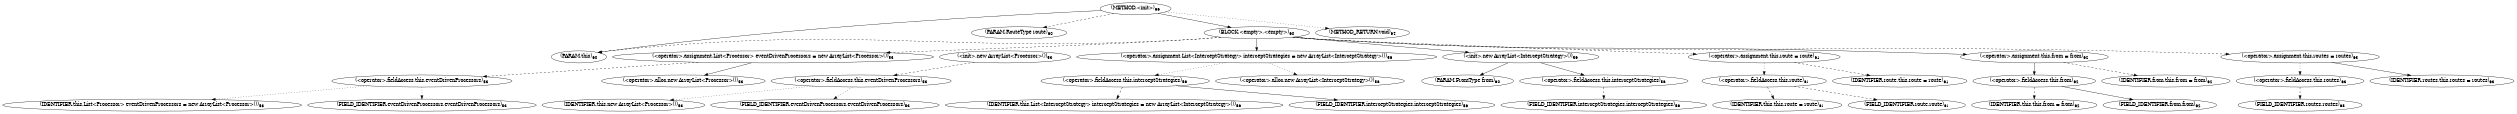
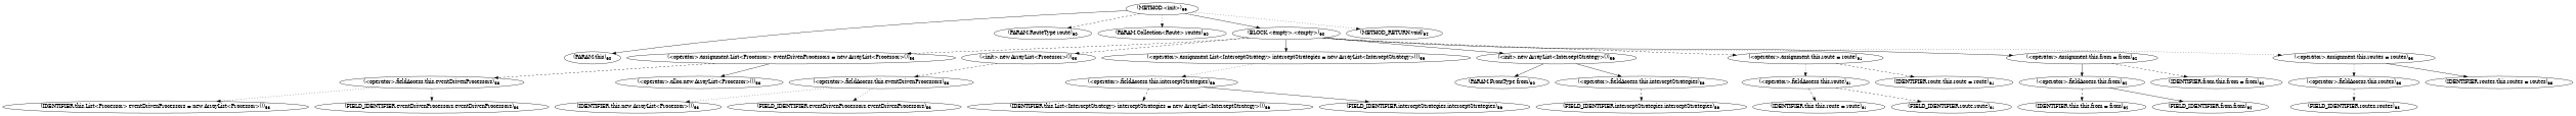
  digraph {
    edge [style=dashed]
    n1 [label=<(METHOD,&lt;init&gt;)<SUB>66</SUB>>]
    n2 [label=<(PARAM,this)<SUB>60</SUB>>]
    n3 [label=<(PARAM,RouteType route)<SUB>60</SUB>>]
+   n4 [label=<(PARAM,Collection&lt;Route&gt; routes)<SUB>60</SUB>>]
    n5 [label=<(BLOCK,&lt;empty&gt;,&lt;empty&gt;)<SUB>60</SUB>>]
    n6 [label=<(METHOD_RETURN,void)<SUB>64</SUB>>]
    n7 [label=<(PARAM,FromType from)<SUB>60</SUB>>]
    n8 [label=<(&lt;operator&gt;.assignment,List&lt;Processor&gt; eventDrivenProcessors = new ArrayList&lt;Processor&gt;())<SUB>53</SUB>>]
    n9 [label=<(&lt;init&gt;,new ArrayList&lt;Processor&gt;())<SUB>53</SUB>>]
    n10 [label=<(&lt;operator&gt;.assignment,List&lt;InterceptStrategy&gt; interceptStrategies = new ArrayList&lt;InterceptStrategy&gt;())<SUB>56</SUB>>]
    n11 [label=<(&lt;init&gt;,new ArrayList&lt;InterceptStrategy&gt;())<SUB>56</SUB>>]
    n12 [label=<(&lt;operator&gt;.assignment,this.route = route)<SUB>61</SUB>>]
    n13 [label=<(&lt;operator&gt;.assignment,this.from = from)<SUB>62</SUB>>]
    n14 [label=<(&lt;operator&gt;.assignment,this.routes = routes)<SUB>63</SUB>>]
    n15 [label=<(&lt;operator&gt;.fieldAccess,this.eventDrivenProcessors)<SUB>53</SUB>>]
    n16 [label=<(&lt;operator&gt;.alloc,new ArrayList&lt;Processor&gt;())<SUB>53</SUB>>]
    n17 [label=<(&lt;operator&gt;.fieldAccess,this.eventDrivenProcessors)<SUB>53</SUB>>]
    n18 [label=<(&lt;operator&gt;.fieldAccess,this.interceptStrategies)<SUB>56</SUB>>]
-   n19 [label=<(&lt;operator&gt;.alloc,new ArrayList&lt;InterceptStrategy&gt;())<SUB>56</SUB>>]
    n20 [label=<(&lt;operator&gt;.fieldAccess,this.interceptStrategies)<SUB>56</SUB>>]
    n21 [label=<(&lt;operator&gt;.fieldAccess,this.route)<SUB>61</SUB>>]
    n22 [label=<(IDENTIFIER,route,this.route = route)<SUB>61</SUB>>]
    n23 [label=<(&lt;operator&gt;.fieldAccess,this.from)<SUB>62</SUB>>]
    n24 [label=<(IDENTIFIER,from,this.from = from)<SUB>62</SUB>>]
    n25 [label=<(&lt;operator&gt;.fieldAccess,this.routes)<SUB>63</SUB>>]
    n26 [label=<(IDENTIFIER,routes,this.routes = routes)<SUB>63</SUB>>]
    n27 [label=<(IDENTIFIER,this,List&lt;Processor&gt; eventDrivenProcessors = new ArrayList&lt;Processor&gt;())<SUB>53</SUB>>]
    n28 [label=<(FIELD_IDENTIFIER,eventDrivenProcessors,eventDrivenProcessors)<SUB>53</SUB>>]
    n29 [label=<(IDENTIFIER,this,new ArrayList&lt;Processor&gt;())<SUB>53</SUB>>]
    n30 [label=<(FIELD_IDENTIFIER,eventDrivenProcessors,eventDrivenProcessors)<SUB>53</SUB>>]
    n31 [label=<(IDENTIFIER,this,List&lt;InterceptStrategy&gt; interceptStrategies = new ArrayList&lt;InterceptStrategy&gt;())<SUB>56</SUB>>]
    n32 [label=<(FIELD_IDENTIFIER,interceptStrategies,interceptStrategies)<SUB>56</SUB>>]
    n33 [label=<(FIELD_IDENTIFIER,interceptStrategies,interceptStrategies)<SUB>56</SUB>>]
    n34 [label=<(IDENTIFIER,this,this.route = route)<SUB>61</SUB>>]
    n35 [label=<(FIELD_IDENTIFIER,route,route)<SUB>61</SUB>>]
    n36 [label=<(IDENTIFIER,this,this.from = from)<SUB>62</SUB>>]
    n37 [label=<(FIELD_IDENTIFIER,from,from)<SUB>62</SUB>>]
    n38 [label=<(FIELD_IDENTIFIER,routes,routes)<SUB>68</SUB>>]
    n1 -> n2 [style=solid]
    n1 -> n3
+   n1 -> n4 [style=dotted]
    n1 -> n5 [style=solid]
    n1 -> n6 [style=dotted]
    n5 -> n8
-   n5 -> n2
+   n5 -> n9
    n5 -> n10 [style=solid]
    n5 -> n11 [style=solid]
    n5 -> n12
    n5 -> n13 [style=solid]
-   n5 -> n14
+   n5 -> n14 [style=dotted]
    n8 -> n15
    n8 -> n16 [style=solid]
    n9 -> n17
    n10 -> n18 [style=dotted]
-   n10 -> n19 [style=dotted]
    n11 -> n7 [style=solid]
    n11 -> n20 [style=solid]
    n12 -> n21 [style=dotted]
    n12 -> n22
    n13 -> n23 [style=solid]
    n13 -> n24
    n14 -> n25 [style=dotted]
    n14 -> n26 [style=solid]
    n15 -> n27 [style=dotted]
    n15 -> n28 [style=dotted]
    n17 -> n29 [style=dotted]
    n17 -> n30 [style=dotted]
    n18 -> n31
    n18 -> n32 [style=solid]
    n20 -> n33
    n21 -> n34
    n21 -> n35
    n23 -> n36
    n23 -> n37 [style=solid]
    n25 -> n38
  }
